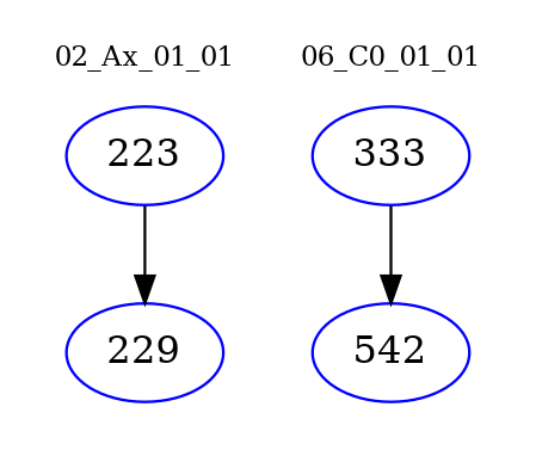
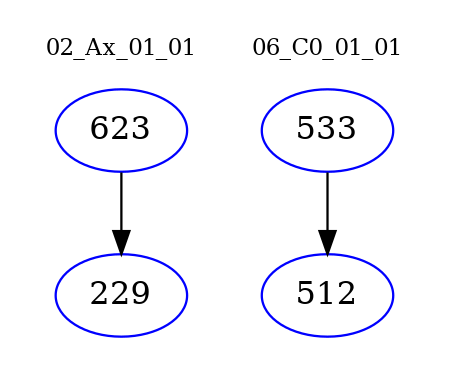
  digraph {
    node [color=blue]
    edge [color=black]
-   n1 [label=223]
+   n1 [label=623]
    n2 [label=229]
-   n3 [label=333]
-   n4 [label=542]
+   n3 [label=533]
+   n4 [label=512]
    subgraph cluster_1 {
      color=white
      fontsize=10
      label="02_Ax_01_01"
      n1
      n2
    }
    subgraph cluster_2 {
      color=white
      fontsize=10
      label="06_C0_01_01"
      n3
      n4
    }
    n1 -> n2
    n3 -> n4
  }
